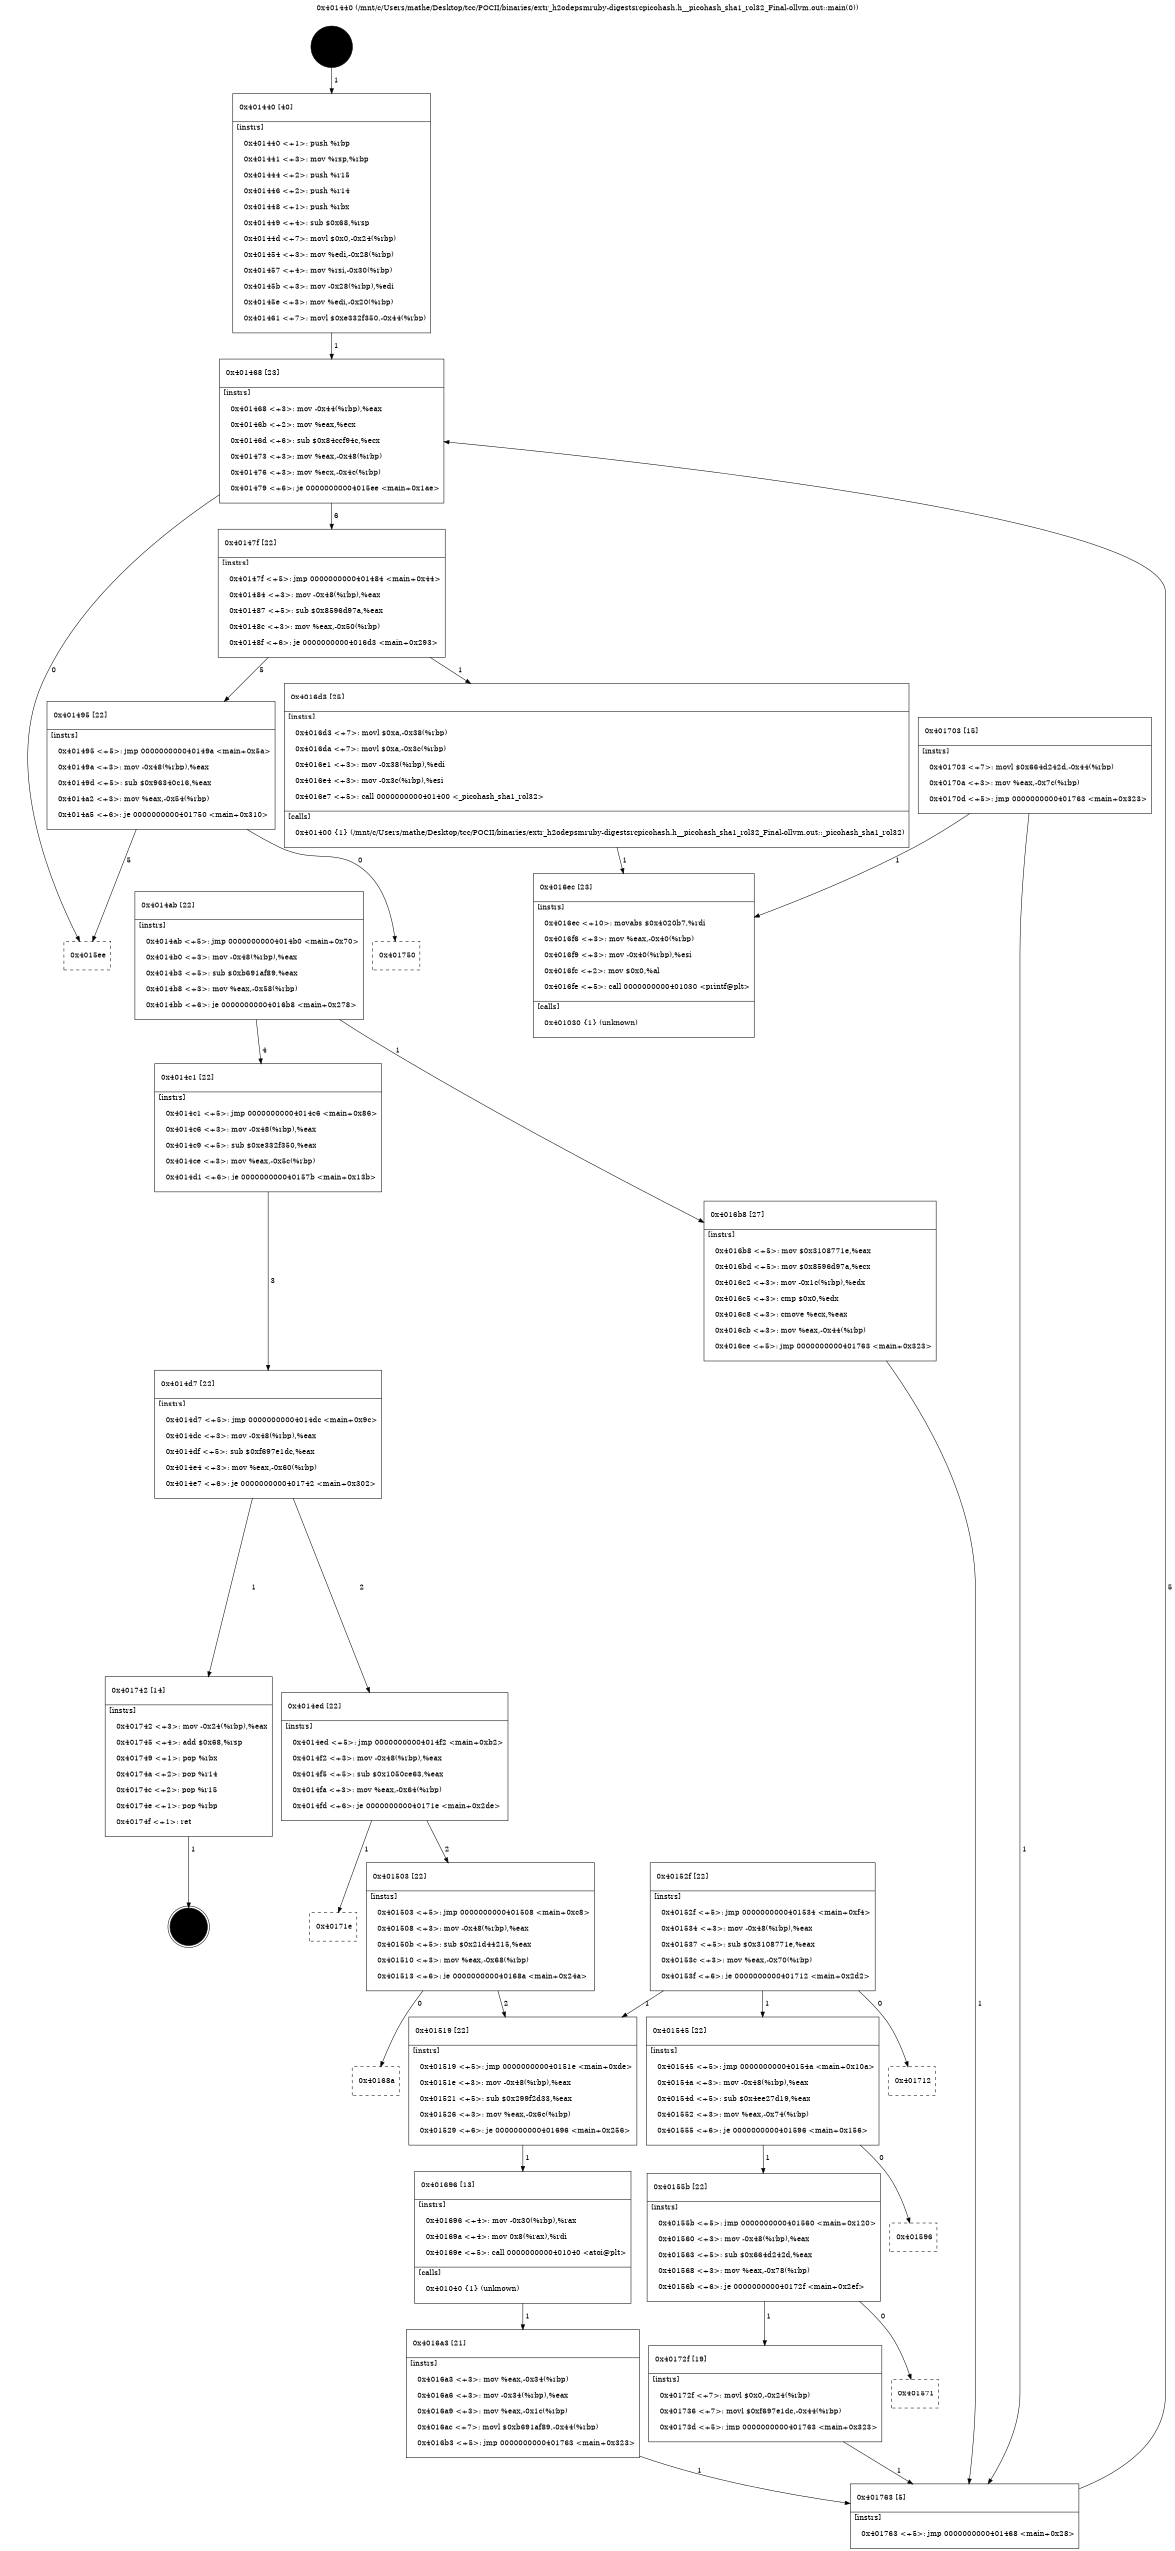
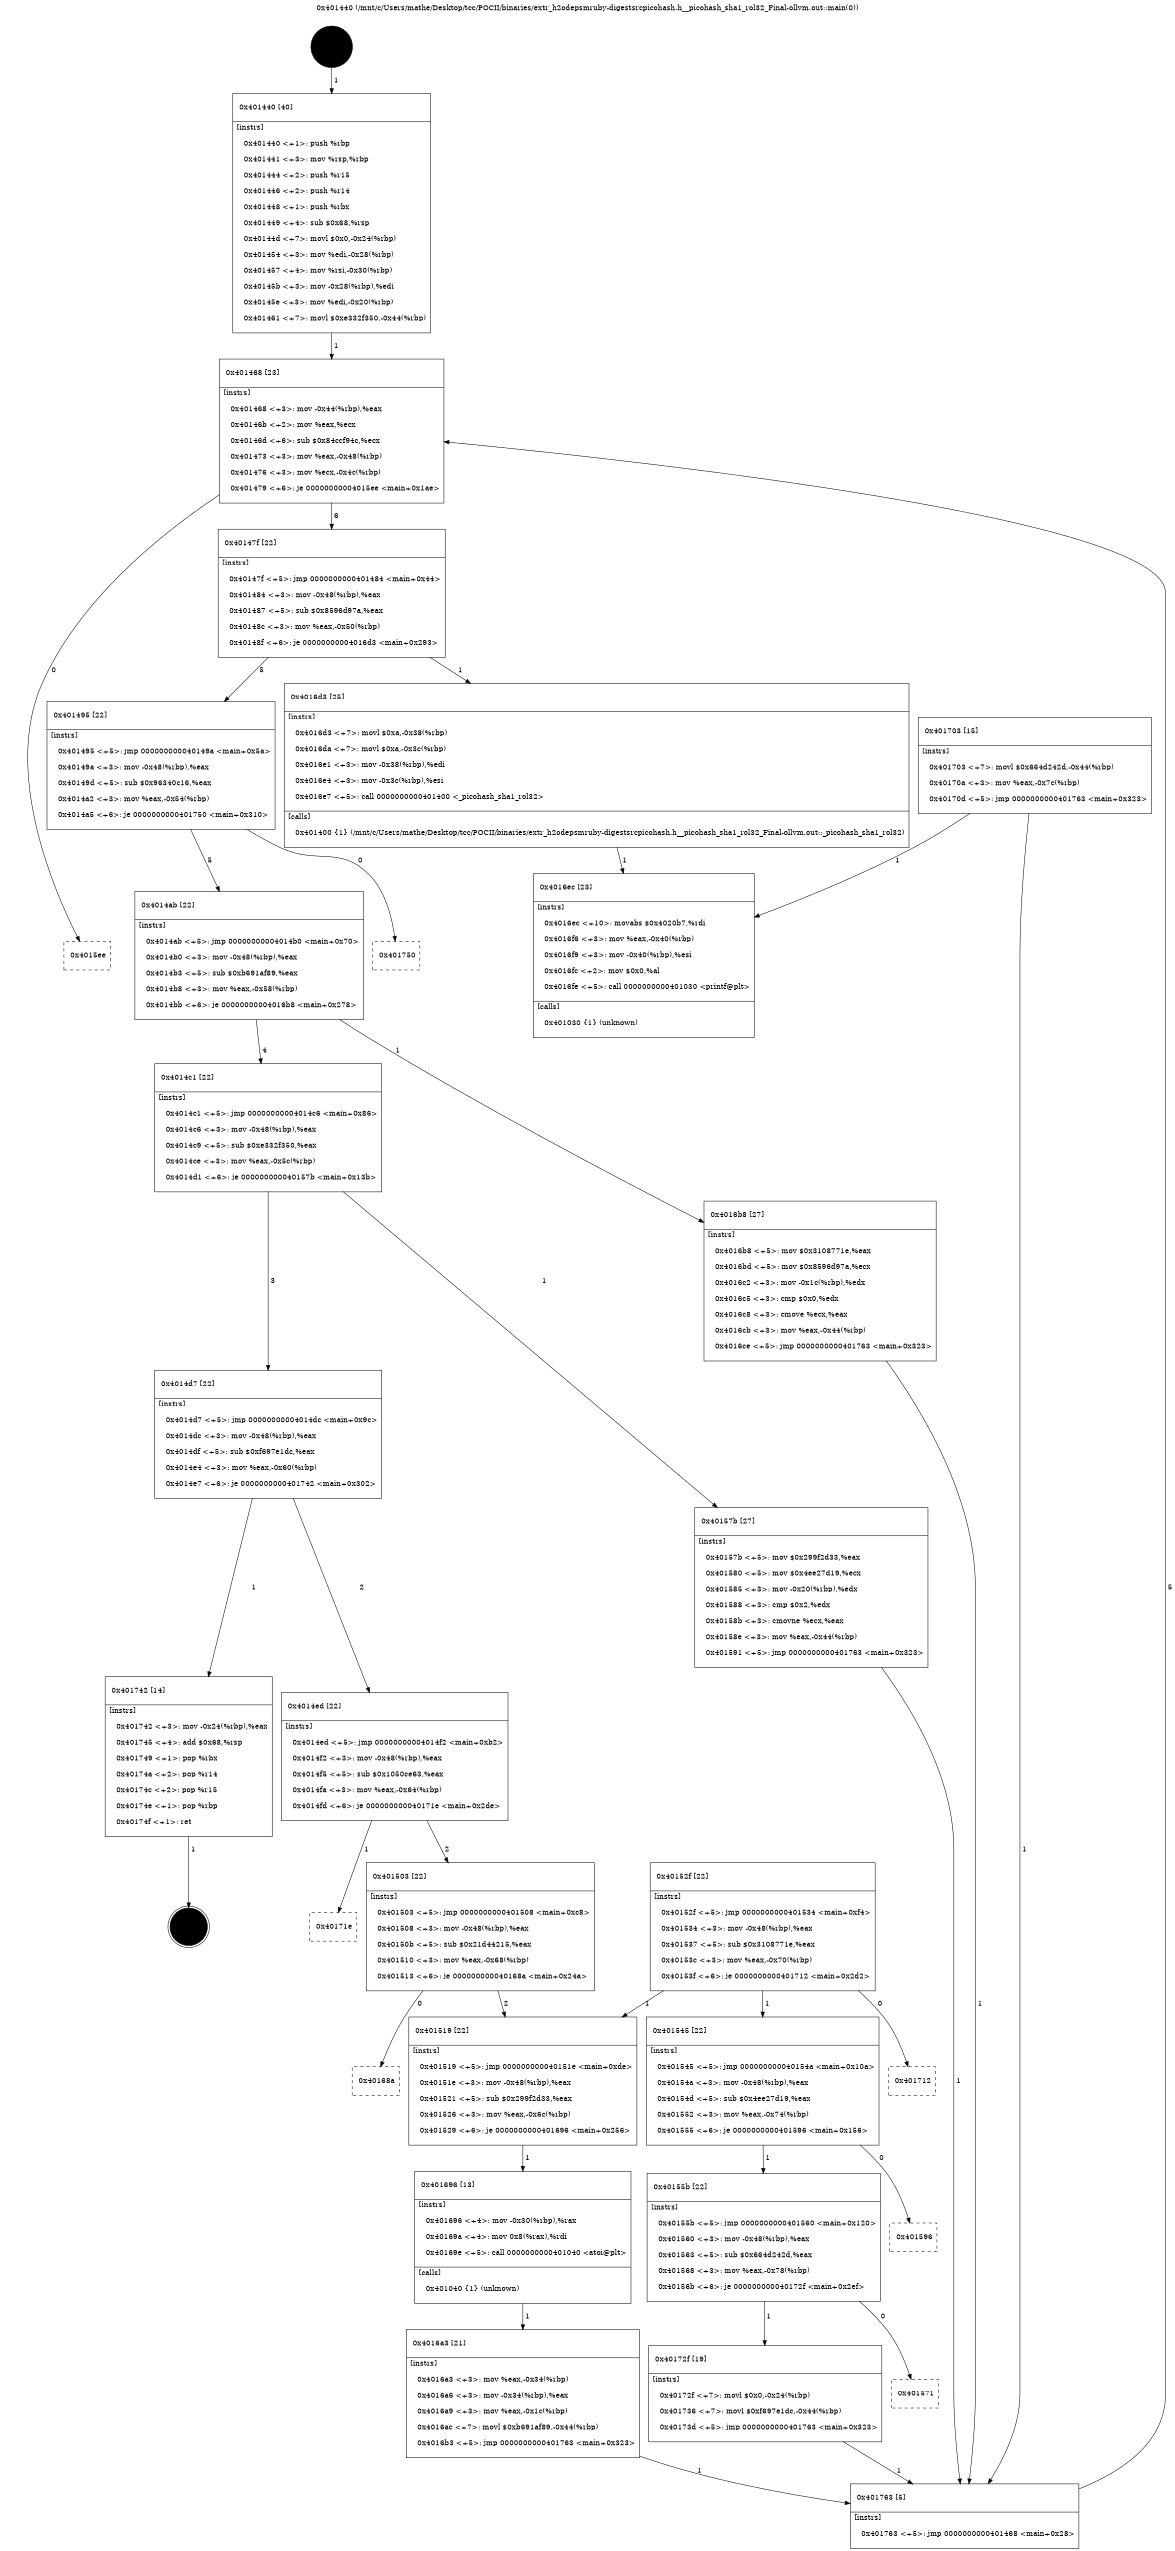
  digraph {
    label="0x401440 (/mnt/c/Users/mathe/Desktop/tcc/POCII/binaries/extr_h2odepsmruby-digestsrcpicohash.h__picohash_sha1_rol32_Final-ollvm.out::main(0))"
    labelloc=t
    node [shape=record]
    Entry [fillcolor=black height=0.3 shape=circle style=filled width=0.3]
    n2 [label="{\n     0x401440 [40]\l\n     | [instrs]\l\n     &nbsp;&nbsp;0x401440 \<+1\>: push %rbp\l\n     &nbsp;&nbsp;0x401441 \<+3\>: mov %rsp,%rbp\l\n     &nbsp;&nbsp;0x401444 \<+2\>: push %r15\l\n     &nbsp;&nbsp;0x401446 \<+2\>: push %r14\l\n     &nbsp;&nbsp;0x401448 \<+1\>: push %rbx\l\n     &nbsp;&nbsp;0x401449 \<+4\>: sub $0x68,%rsp\l\n     &nbsp;&nbsp;0x40144d \<+7\>: movl $0x0,-0x24(%rbp)\l\n     &nbsp;&nbsp;0x401454 \<+3\>: mov %edi,-0x28(%rbp)\l\n     &nbsp;&nbsp;0x401457 \<+4\>: mov %rsi,-0x30(%rbp)\l\n     &nbsp;&nbsp;0x40145b \<+3\>: mov -0x28(%rbp),%edi\l\n     &nbsp;&nbsp;0x40145e \<+3\>: mov %edi,-0x20(%rbp)\l\n     &nbsp;&nbsp;0x401461 \<+7\>: movl $0xe332f350,-0x44(%rbp)\l\n  }"]
    n3 [label="{\n     0x401468 [23]\l\n     | [instrs]\l\n     &nbsp;&nbsp;0x401468 \<+3\>: mov -0x44(%rbp),%eax\l\n     &nbsp;&nbsp;0x40146b \<+2\>: mov %eax,%ecx\l\n     &nbsp;&nbsp;0x40146d \<+6\>: sub $0x84ccf94c,%ecx\l\n     &nbsp;&nbsp;0x401473 \<+3\>: mov %eax,-0x48(%rbp)\l\n     &nbsp;&nbsp;0x401476 \<+3\>: mov %ecx,-0x4c(%rbp)\l\n     &nbsp;&nbsp;0x401479 \<+6\>: je 00000000004015ee \<main+0x1ae\>\l\n  }"]
    n4 [label="{\n     0x4015ee\l\n  }" style=dashed]
    n5 [label="{\n     0x40147f [22]\l\n     | [instrs]\l\n     &nbsp;&nbsp;0x40147f \<+5\>: jmp 0000000000401484 \<main+0x44\>\l\n     &nbsp;&nbsp;0x401484 \<+3\>: mov -0x48(%rbp),%eax\l\n     &nbsp;&nbsp;0x401487 \<+5\>: sub $0x8596d97a,%eax\l\n     &nbsp;&nbsp;0x40148c \<+3\>: mov %eax,-0x50(%rbp)\l\n     &nbsp;&nbsp;0x40148f \<+6\>: je 00000000004016d3 \<main+0x293\>\l\n  }"]
    n6 [label="{\n     0x4016d3 [25]\l\n     | [instrs]\l\n     &nbsp;&nbsp;0x4016d3 \<+7\>: movl $0xa,-0x38(%rbp)\l\n     &nbsp;&nbsp;0x4016da \<+7\>: movl $0xa,-0x3c(%rbp)\l\n     &nbsp;&nbsp;0x4016e1 \<+3\>: mov -0x38(%rbp),%edi\l\n     &nbsp;&nbsp;0x4016e4 \<+3\>: mov -0x3c(%rbp),%esi\l\n     &nbsp;&nbsp;0x4016e7 \<+5\>: call 0000000000401400 \<_picohash_sha1_rol32\>\l\n     | [calls]\l\n     &nbsp;&nbsp;0x401400 \{1\} (/mnt/c/Users/mathe/Desktop/tcc/POCII/binaries/extr_h2odepsmruby-digestsrcpicohash.h__picohash_sha1_rol32_Final-ollvm.out::_picohash_sha1_rol32)\l\n  }"]
    n7 [label="{\n     0x401495 [22]\l\n     | [instrs]\l\n     &nbsp;&nbsp;0x401495 \<+5\>: jmp 000000000040149a \<main+0x5a\>\l\n     &nbsp;&nbsp;0x40149a \<+3\>: mov -0x48(%rbp),%eax\l\n     &nbsp;&nbsp;0x40149d \<+5\>: sub $0x96340c16,%eax\l\n     &nbsp;&nbsp;0x4014a2 \<+3\>: mov %eax,-0x54(%rbp)\l\n     &nbsp;&nbsp;0x4014a5 \<+6\>: je 0000000000401750 \<main+0x310\>\l\n  }"]
    n8 [label="{\n     0x4016ec [23]\l\n     | [instrs]\l\n     &nbsp;&nbsp;0x4016ec \<+10\>: movabs $0x4020b7,%rdi\l\n     &nbsp;&nbsp;0x4016f6 \<+3\>: mov %eax,-0x40(%rbp)\l\n     &nbsp;&nbsp;0x4016f9 \<+3\>: mov -0x40(%rbp),%esi\l\n     &nbsp;&nbsp;0x4016fc \<+2\>: mov $0x0,%al\l\n     &nbsp;&nbsp;0x4016fe \<+5\>: call 0000000000401030 \<printf@plt\>\l\n     | [calls]\l\n     &nbsp;&nbsp;0x401030 \{1\} (unknown)\l\n  }"]
    n9 [label="{\n     0x401750\l\n  }" style=dashed]
    n10 [label="{\n     0x4014ab [22]\l\n     | [instrs]\l\n     &nbsp;&nbsp;0x4014ab \<+5\>: jmp 00000000004014b0 \<main+0x70\>\l\n     &nbsp;&nbsp;0x4014b0 \<+3\>: mov -0x48(%rbp),%eax\l\n     &nbsp;&nbsp;0x4014b3 \<+5\>: sub $0xb691af89,%eax\l\n     &nbsp;&nbsp;0x4014b8 \<+3\>: mov %eax,-0x58(%rbp)\l\n     &nbsp;&nbsp;0x4014bb \<+6\>: je 00000000004016b8 \<main+0x278\>\l\n  }"]
    Exit [fillcolor=black height=0.3 peripheries=2 shape=circle style=filled width=0.3]
    n12 [label="{\n     0x4016b8 [27]\l\n     | [instrs]\l\n     &nbsp;&nbsp;0x4016b8 \<+5\>: mov $0x3108771e,%eax\l\n     &nbsp;&nbsp;0x4016bd \<+5\>: mov $0x8596d97a,%ecx\l\n     &nbsp;&nbsp;0x4016c2 \<+3\>: mov -0x1c(%rbp),%edx\l\n     &nbsp;&nbsp;0x4016c5 \<+3\>: cmp $0x0,%edx\l\n     &nbsp;&nbsp;0x4016c8 \<+3\>: cmove %ecx,%eax\l\n     &nbsp;&nbsp;0x4016cb \<+3\>: mov %eax,-0x44(%rbp)\l\n     &nbsp;&nbsp;0x4016ce \<+5\>: jmp 0000000000401763 \<main+0x323\>\l\n  }"]
    n13 [label="{\n     0x4014c1 [22]\l\n     | [instrs]\l\n     &nbsp;&nbsp;0x4014c1 \<+5\>: jmp 00000000004014c6 \<main+0x86\>\l\n     &nbsp;&nbsp;0x4014c6 \<+3\>: mov -0x48(%rbp),%eax\l\n     &nbsp;&nbsp;0x4014c9 \<+5\>: sub $0xe332f350,%eax\l\n     &nbsp;&nbsp;0x4014ce \<+3\>: mov %eax,-0x5c(%rbp)\l\n     &nbsp;&nbsp;0x4014d1 \<+6\>: je 000000000040157b \<main+0x13b\>\l\n  }"]
    n14 [label="{\n     0x401571\l\n  }" style=dashed]
    n15 [label="{\n     0x401763 [5]\l\n     | [instrs]\l\n     &nbsp;&nbsp;0x401763 \<+5\>: jmp 0000000000401468 \<main+0x28\>\l\n  }"]
+   n16 [label="{\n     0x40157b [27]\l\n     | [instrs]\l\n     &nbsp;&nbsp;0x40157b \<+5\>: mov $0x299f2d33,%eax\l\n     &nbsp;&nbsp;0x401580 \<+5\>: mov $0x4ee27d19,%ecx\l\n     &nbsp;&nbsp;0x401585 \<+3\>: mov -0x20(%rbp),%edx\l\n     &nbsp;&nbsp;0x401588 \<+3\>: cmp $0x2,%edx\l\n     &nbsp;&nbsp;0x40158b \<+3\>: cmovne %ecx,%eax\l\n     &nbsp;&nbsp;0x40158e \<+3\>: mov %eax,-0x44(%rbp)\l\n     &nbsp;&nbsp;0x401591 \<+5\>: jmp 0000000000401763 \<main+0x323\>\l\n  }"]
    n17 [label="{\n     0x4014d7 [22]\l\n     | [instrs]\l\n     &nbsp;&nbsp;0x4014d7 \<+5\>: jmp 00000000004014dc \<main+0x9c\>\l\n     &nbsp;&nbsp;0x4014dc \<+3\>: mov -0x48(%rbp),%eax\l\n     &nbsp;&nbsp;0x4014df \<+5\>: sub $0xf697e1dc,%eax\l\n     &nbsp;&nbsp;0x4014e4 \<+3\>: mov %eax,-0x60(%rbp)\l\n     &nbsp;&nbsp;0x4014e7 \<+6\>: je 0000000000401742 \<main+0x302\>\l\n  }"]
    n18 [label="{\n     0x40172f [19]\l\n     | [instrs]\l\n     &nbsp;&nbsp;0x40172f \<+7\>: movl $0x0,-0x24(%rbp)\l\n     &nbsp;&nbsp;0x401736 \<+7\>: movl $0xf697e1dc,-0x44(%rbp)\l\n     &nbsp;&nbsp;0x40173d \<+5\>: jmp 0000000000401763 \<main+0x323\>\l\n  }"]
    n19 [label="{\n     0x401742 [14]\l\n     | [instrs]\l\n     &nbsp;&nbsp;0x401742 \<+3\>: mov -0x24(%rbp),%eax\l\n     &nbsp;&nbsp;0x401745 \<+4\>: add $0x68,%rsp\l\n     &nbsp;&nbsp;0x401749 \<+1\>: pop %rbx\l\n     &nbsp;&nbsp;0x40174a \<+2\>: pop %r14\l\n     &nbsp;&nbsp;0x40174c \<+2\>: pop %r15\l\n     &nbsp;&nbsp;0x40174e \<+1\>: pop %rbp\l\n     &nbsp;&nbsp;0x40174f \<+1\>: ret\l\n  }"]
    n20 [label="{\n     0x4014ed [22]\l\n     | [instrs]\l\n     &nbsp;&nbsp;0x4014ed \<+5\>: jmp 00000000004014f2 \<main+0xb2\>\l\n     &nbsp;&nbsp;0x4014f2 \<+3\>: mov -0x48(%rbp),%eax\l\n     &nbsp;&nbsp;0x4014f5 \<+5\>: sub $0x1050ce63,%eax\l\n     &nbsp;&nbsp;0x4014fa \<+3\>: mov %eax,-0x64(%rbp)\l\n     &nbsp;&nbsp;0x4014fd \<+6\>: je 000000000040171e \<main+0x2de\>\l\n  }"]
    n21 [label="{\n     0x40155b [22]\l\n     | [instrs]\l\n     &nbsp;&nbsp;0x40155b \<+5\>: jmp 0000000000401560 \<main+0x120\>\l\n     &nbsp;&nbsp;0x401560 \<+3\>: mov -0x48(%rbp),%eax\l\n     &nbsp;&nbsp;0x401563 \<+5\>: sub $0x664d242d,%eax\l\n     &nbsp;&nbsp;0x401568 \<+3\>: mov %eax,-0x78(%rbp)\l\n     &nbsp;&nbsp;0x40156b \<+6\>: je 000000000040172f \<main+0x2ef\>\l\n  }"]
    n22 [label="{\n     0x40171e\l\n  }" style=dashed]
    n23 [label="{\n     0x401503 [22]\l\n     | [instrs]\l\n     &nbsp;&nbsp;0x401503 \<+5\>: jmp 0000000000401508 \<main+0xc8\>\l\n     &nbsp;&nbsp;0x401508 \<+3\>: mov -0x48(%rbp),%eax\l\n     &nbsp;&nbsp;0x40150b \<+5\>: sub $0x21d44215,%eax\l\n     &nbsp;&nbsp;0x401510 \<+3\>: mov %eax,-0x68(%rbp)\l\n     &nbsp;&nbsp;0x401513 \<+6\>: je 000000000040168a \<main+0x24a\>\l\n  }"]
    n24 [label="{\n     0x401596\l\n  }" style=dashed]
    n25 [label="{\n     0x40168a\l\n  }" style=dashed]
    n26 [label="{\n     0x401519 [22]\l\n     | [instrs]\l\n     &nbsp;&nbsp;0x401519 \<+5\>: jmp 000000000040151e \<main+0xde\>\l\n     &nbsp;&nbsp;0x40151e \<+3\>: mov -0x48(%rbp),%eax\l\n     &nbsp;&nbsp;0x401521 \<+5\>: sub $0x299f2d33,%eax\l\n     &nbsp;&nbsp;0x401526 \<+3\>: mov %eax,-0x6c(%rbp)\l\n     &nbsp;&nbsp;0x401529 \<+6\>: je 0000000000401696 \<main+0x256\>\l\n  }"]
    n27 [label="{\n     0x401545 [22]\l\n     | [instrs]\l\n     &nbsp;&nbsp;0x401545 \<+5\>: jmp 000000000040154a \<main+0x10a\>\l\n     &nbsp;&nbsp;0x40154a \<+3\>: mov -0x48(%rbp),%eax\l\n     &nbsp;&nbsp;0x40154d \<+5\>: sub $0x4ee27d19,%eax\l\n     &nbsp;&nbsp;0x401552 \<+3\>: mov %eax,-0x74(%rbp)\l\n     &nbsp;&nbsp;0x401555 \<+6\>: je 0000000000401596 \<main+0x156\>\l\n  }"]
    n28 [label="{\n     0x401696 [13]\l\n     | [instrs]\l\n     &nbsp;&nbsp;0x401696 \<+4\>: mov -0x30(%rbp),%rax\l\n     &nbsp;&nbsp;0x40169a \<+4\>: mov 0x8(%rax),%rdi\l\n     &nbsp;&nbsp;0x40169e \<+5\>: call 0000000000401040 \<atoi@plt\>\l\n     | [calls]\l\n     &nbsp;&nbsp;0x401040 \{1\} (unknown)\l\n  }"]
    n29 [label="{\n     0x401712\l\n  }" style=dashed]
    n30 [label="{\n     0x4016a3 [21]\l\n     | [instrs]\l\n     &nbsp;&nbsp;0x4016a3 \<+3\>: mov %eax,-0x34(%rbp)\l\n     &nbsp;&nbsp;0x4016a6 \<+3\>: mov -0x34(%rbp),%eax\l\n     &nbsp;&nbsp;0x4016a9 \<+3\>: mov %eax,-0x1c(%rbp)\l\n     &nbsp;&nbsp;0x4016ac \<+7\>: movl $0xb691af89,-0x44(%rbp)\l\n     &nbsp;&nbsp;0x4016b3 \<+5\>: jmp 0000000000401763 \<main+0x323\>\l\n  }"]
    n31 [label="{\n     0x40152f [22]\l\n     | [instrs]\l\n     &nbsp;&nbsp;0x40152f \<+5\>: jmp 0000000000401534 \<main+0xf4\>\l\n     &nbsp;&nbsp;0x401534 \<+3\>: mov -0x48(%rbp),%eax\l\n     &nbsp;&nbsp;0x401537 \<+5\>: sub $0x3108771e,%eax\l\n     &nbsp;&nbsp;0x40153c \<+3\>: mov %eax,-0x70(%rbp)\l\n     &nbsp;&nbsp;0x40153f \<+6\>: je 0000000000401712 \<main+0x2d2\>\l\n  }"]
    n32 [label="{\n     0x401703 [15]\l\n     | [instrs]\l\n     &nbsp;&nbsp;0x401703 \<+7\>: movl $0x664d242d,-0x44(%rbp)\l\n     &nbsp;&nbsp;0x40170a \<+3\>: mov %eax,-0x7c(%rbp)\l\n     &nbsp;&nbsp;0x40170d \<+5\>: jmp 0000000000401763 \<main+0x323\>\l\n  }"]
    Entry -> n2 [label=" 1"]
    n2 -> n3 [label=" 1"]
    n3 -> n4 [label=" 0"]
    n3 -> n5 [label=" 6"]
    n5 -> n6 [label=" 1"]
    n5 -> n7 [label=" 5"]
    n6 -> n8 [label=" 1"]
    n7 -> n9 [label=" 0"]
-   n7 -> n4 [label=" 5"]
+   n7 -> n10 [label=" 5"]
    n10 -> n12 [label=" 1"]
    n10 -> n13 [label=" 4"]
    n12 -> n15 [label=" 1"]
+   n13 -> n16 [label=" 1"]
    n13 -> n17 [label=" 3"]
    n15 -> n3 [label=" 5"]
+   n16 -> n15 [label=" 1"]
    n17 -> n19 [label=" 1"]
    n17 -> n20 [label=" 2"]
    n18 -> n15 [label=" 1"]
    n19 -> Exit [label=" 1"]
    n20 -> n22 [label=" 1"]
    n20 -> n23 [label=" 2"]
    n21 -> n14 [label=" 0"]
    n21 -> n18 [label=" 1"]
    n23 -> n25 [label=" 0"]
    n23 -> n26 [label=" 2"]
    n26 -> n28 [label=" 1"]
    n27 -> n21 [label=" 1"]
    n27 -> n24 [label=" 0"]
    n28 -> n30 [label=" 1"]
    n30 -> n15 [label=" 1"]
    n31 -> n26 [label=" 1"]
    n31 -> n27 [label=" 1"]
    n31 -> n29 [label=" 0"]
    n32 -> n8 [label=" 1"]
    n32 -> n15 [label=" 1"]
  }
